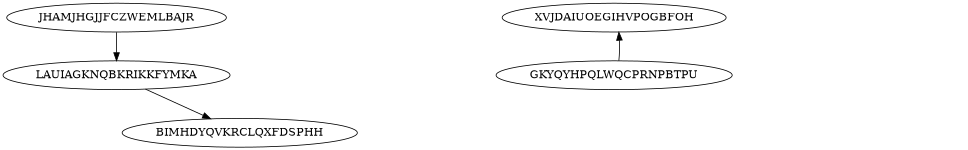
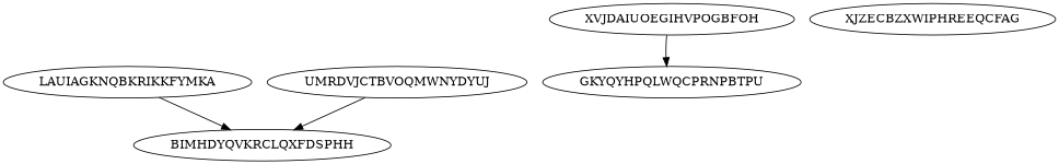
  digraph {
    node [Processor=1 Start=0 Weight=20]
-   JHAMJHGJJFCZWEMLBAJR [Weight=17]
    LAUIAGKNQBKRIKKFYMKA [Start=34]
    BIMHDYQVKRCLQXFDSPHH [Start=54 Weight=11]
    XVJDAIUOEGIHVPOGBFOH [Processor=2 Weight=15]
    GKYQYHPQLWQCPRNPBTPU [Processor=2 Start=15 Weight=15]
-   JHAMJHGJJFCZWEMLBAJR -> LAUIAGKNQBKRIKKFYMKA [Weight=19]
+   UMRDVJCTBVOQMWNYDYUJ [Processor=4]
+   XJZECBZXWIPHREEQCFAG [Processor=2 Start=30 Weight=16]
    LAUIAGKNQBKRIKKFYMKA -> BIMHDYQVKRCLQXFDSPHH [Weight=12]
-   GKYQYHPQLWQCPRNPBTPU -> XVJDAIUOEGIHVPOGBFOH [Weight=13]
+   XVJDAIUOEGIHVPOGBFOH -> GKYQYHPQLWQCPRNPBTPU [Weight=13]
+   UMRDVJCTBVOQMWNYDYUJ -> BIMHDYQVKRCLQXFDSPHH [Weight=20]
  }
